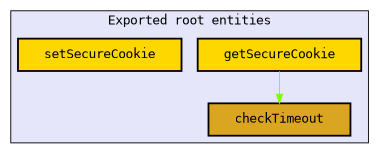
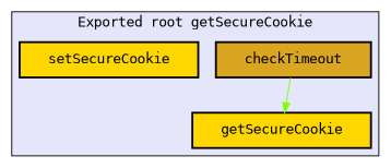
  digraph {
    fontname="DejaVu Sans Mono"
    node [fillcolor=gold margin="0.4,0.1" shape=box style="filled,bold" fontname="DejaVu Sans Mono"]
    n1 [fillcolor=goldenrod label=checkTimeout]
    n2 [label=getSecureCookie]
    n3 [label=setSecureCookie]
    subgraph cluster_1 {
      fillcolor=lavender
-     label="Exported root entities"
+     label="Exported root getSecureCookie"
      style=filled
      n1
      n2
      n3
    }
-   n2 -> n1 [color=chartreuse penwidth=1 fontname="DejaVu Sans Mono"]
+   n1 -> n2 [color=chartreuse penwidth=1 fontname="DejaVu Sans Mono"]
  }
